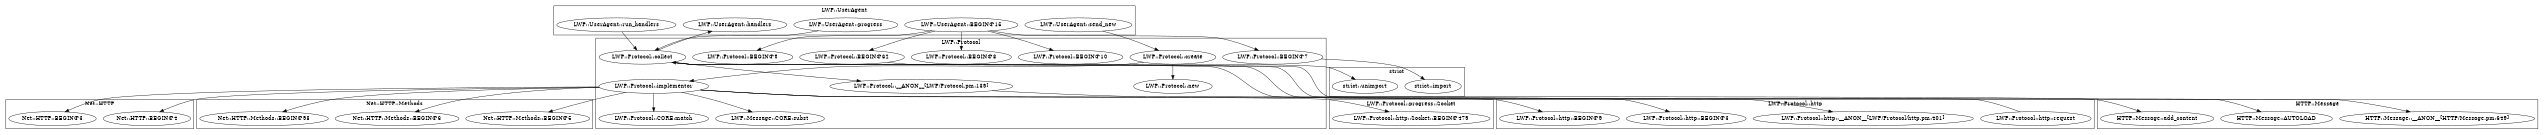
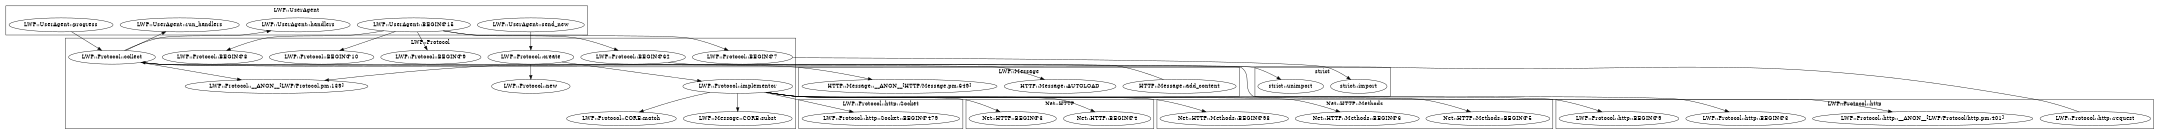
  digraph {
    "LWP::UserAgent::handlers"
    n2 [label="LWP::UserAgent::send_new"]
    "LWP::UserAgent::BEGIN@15"
    "LWP::UserAgent::run_handlers"
    "LWP::UserAgent::progress"
    "LWP::Protocol::BEGIN@10"
    "LWP::Protocol::collect"
    "LWP::Protocol::BEGIN@7"
    "LWP::Protocol::implementor"
    "LWP::Protocol::__ANON__[LWP/Protocol.pm:139]"
    "LWP::Protocol::create"
    "LWP::Protocol::BEGIN@8"
    "LWP::Protocol::CORE:match"
    n14 [label="LWP::Message::CORE:subst"]
    "LWP::Protocol::BEGIN@9"
    "LWP::Protocol::new"
    "LWP::Protocol::BEGIN@62"
    "LWP::Protocol::http::Socket::BEGIN@479"
    "HTTP::Message::add_content"
    "HTTP::Message::AUTOLOAD"
    "HTTP::Message::__ANON__[HTTP/Message.pm:649]"
    "strict::import"
    "strict::unimport"
    "Net::HTTP::BEGIN@4"
    "Net::HTTP::BEGIN@3"
    "LWP::Protocol::http::BEGIN@3"
    "LWP::Protocol::http::BEGIN@9"
    "LWP::Protocol::http::__ANON__[LWP/Protocol/http.pm:401]"
    "LWP::Protocol::http::request"
    "Net::HTTP::Methods::BEGIN@5"
    "Net::HTTP::Methods::BEGIN@6"
    "Net::HTTP::Methods::BEGIN@98"
    subgraph cluster_1 {
      label="LWP::UserAgent"
      "LWP::UserAgent::handlers"
      n2
      "LWP::UserAgent::BEGIN@15"
      "LWP::UserAgent::run_handlers"
      "LWP::UserAgent::progress"
    }
    subgraph cluster_2 {
      label="LWP::Protocol"
      "LWP::Protocol::BEGIN@10"
      "LWP::Protocol::collect"
      "LWP::Protocol::BEGIN@7"
      "LWP::Protocol::implementor"
      "LWP::Protocol::__ANON__[LWP/Protocol.pm:139]"
      "LWP::Protocol::create"
      "LWP::Protocol::BEGIN@8"
      "LWP::Protocol::CORE:match"
      n14
      "LWP::Protocol::BEGIN@9"
      "LWP::Protocol::new"
      "LWP::Protocol::BEGIN@62"
    }
    subgraph cluster_3 {
-     label="LWP::Protocol::progress::Socket"
+     label="LWP::Protocol::http::Socket"
      "LWP::Protocol::http::Socket::BEGIN@479"
    }
    subgraph cluster_4 {
-     label="HTTP::Message"
+     label="LWP::Message"
      "HTTP::Message::add_content"
      "HTTP::Message::AUTOLOAD"
      "HTTP::Message::__ANON__[HTTP/Message.pm:649]"
    }
    subgraph cluster_5 {
      label="strict"
      "strict::import"
      "strict::unimport"
    }
    subgraph cluster_6 {
      label="Net::HTTP"
      "Net::HTTP::BEGIN@4"
      "Net::HTTP::BEGIN@3"
    }
    subgraph cluster_7 {
      label="LWP::Protocol::http"
      "LWP::Protocol::http::BEGIN@3"
      "LWP::Protocol::http::BEGIN@9"
      "LWP::Protocol::http::__ANON__[LWP/Protocol/http.pm:401]"
      "LWP::Protocol::http::request"
    }
    subgraph cluster_8 {
      label="Net::HTTP::Methods"
      "Net::HTTP::Methods::BEGIN@5"
      "Net::HTTP::Methods::BEGIN@6"
      "Net::HTTP::Methods::BEGIN@98"
    }
    n2 -> "LWP::Protocol::create"
    "LWP::UserAgent::BEGIN@15" -> "LWP::Protocol::BEGIN@10"
    "LWP::UserAgent::BEGIN@15" -> "LWP::Protocol::BEGIN@7"
    "LWP::UserAgent::BEGIN@15" -> "LWP::Protocol::BEGIN@8"
    "LWP::UserAgent::BEGIN@15" -> "LWP::Protocol::BEGIN@9"
    "LWP::UserAgent::BEGIN@15" -> "LWP::Protocol::BEGIN@62"
    "LWP::UserAgent::progress" -> "LWP::Protocol::collect"
    "LWP::Protocol::collect" -> "LWP::UserAgent::handlers"
-   "LWP::UserAgent::run_handlers" -> "LWP::Protocol::collect"
+   "LWP::Protocol::collect" -> "LWP::UserAgent::run_handlers"
    "LWP::Protocol::collect" -> "LWP::Protocol::__ANON__[LWP/Protocol.pm:139]"
    "LWP::Protocol::collect" -> "HTTP::Message::AUTOLOAD"
    "LWP::Protocol::collect" -> "HTTP::Message::__ANON__[HTTP/Message.pm:649]"
    "LWP::Protocol::collect" -> "LWP::Protocol::http::__ANON__[LWP/Protocol/http.pm:401]"
    "LWP::Protocol::BEGIN@7" -> "strict::import"
    "LWP::Protocol::implementor" -> "LWP::Protocol::CORE:match"
    "LWP::Protocol::implementor" -> n14
    "LWP::Protocol::implementor" -> "LWP::Protocol::http::Socket::BEGIN@479"
    "LWP::Protocol::implementor" -> "Net::HTTP::BEGIN@4"
    "LWP::Protocol::implementor" -> "Net::HTTP::BEGIN@3"
    "LWP::Protocol::implementor" -> "LWP::Protocol::http::BEGIN@3"
    "LWP::Protocol::implementor" -> "LWP::Protocol::http::BEGIN@9"
    "LWP::Protocol::implementor" -> "Net::HTTP::Methods::BEGIN@5"
    "LWP::Protocol::implementor" -> "Net::HTTP::Methods::BEGIN@6"
    "LWP::Protocol::implementor" -> "Net::HTTP::Methods::BEGIN@98"
-   "LWP::Protocol::__ANON__[LWP/Protocol.pm:139]" -> "HTTP::Message::add_content"
+   "HTTP::Message::add_content" -> "LWP::Protocol::__ANON__[LWP/Protocol.pm:139]"
    "LWP::Protocol::create" -> "LWP::Protocol::implementor"
    "LWP::Protocol::create" -> "LWP::Protocol::new"
    "LWP::Protocol::BEGIN@62" -> "strict::unimport"
    "LWP::Protocol::http::request" -> "LWP::Protocol::collect"
  }
